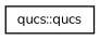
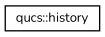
  digraph {
    rankdir=LR
    fontname=Nunito
-   n1 [color=black fillcolor=white fontname=Nunito fontsize=10 height=0.2 label="qucs::qucs" shape=record style=filled width=0.4]
+   n1 [color=black fillcolor=white fontname=Nunito fontsize=10 height=0.2 label="qucs::history" shape=record style=filled width=0.4]
  }
